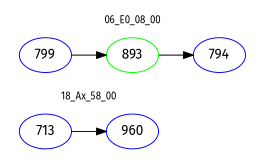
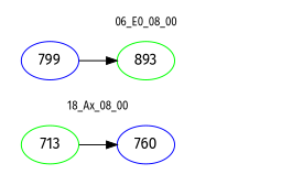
  digraph {
    fontname="Fira Sans"
    rankdir=LR
    node [color=blue fontname="Fira Sans"]
    edge [color=black fontname="Fira Sans"]
-   n1 [label=713]
-   n2 [label=960]
+   n1 [color=green label=713]
+   n2 [label=760]
    n3 [label=799]
    n4 [color=green label=893]
-   n5 [label=794]
    subgraph cluster_1 {
      color=white
      fontsize=10
-     label="18_Ax_58_00"
+     label="18_Ax_08_00"
      n1
      n2
    }
    subgraph cluster_2 {
      color=white
      fontsize=10
      label="06_E0_08_00"
      n3
      n4
-     n5
    }
    n1 -> n2
    n3 -> n4
-   n4 -> n5
  }
